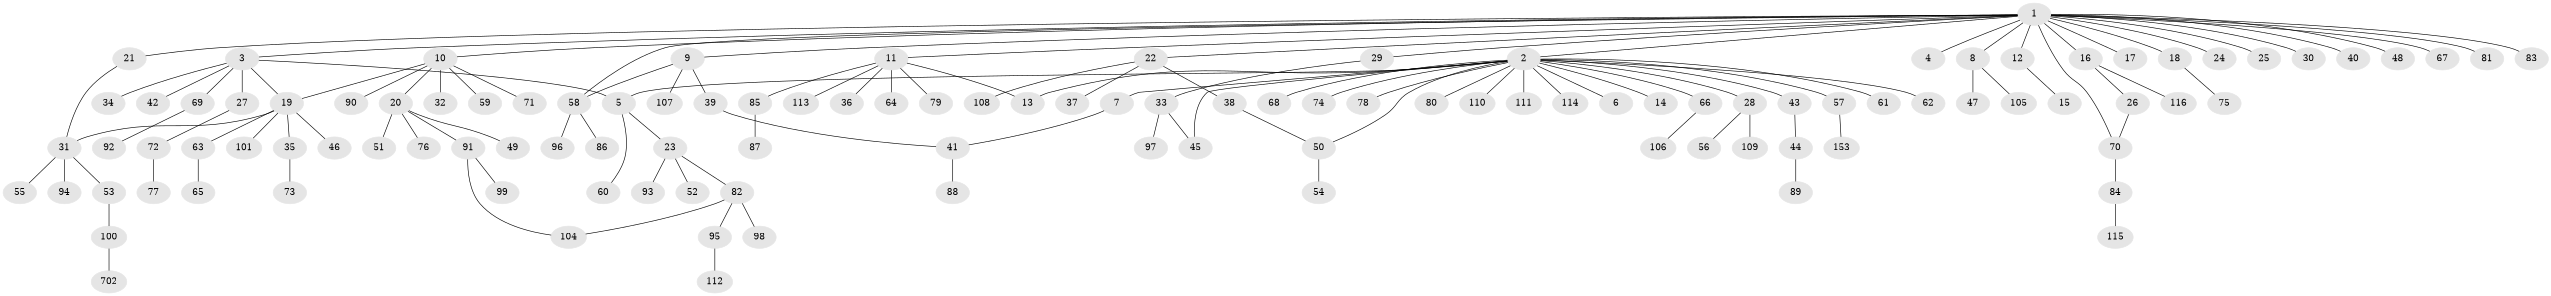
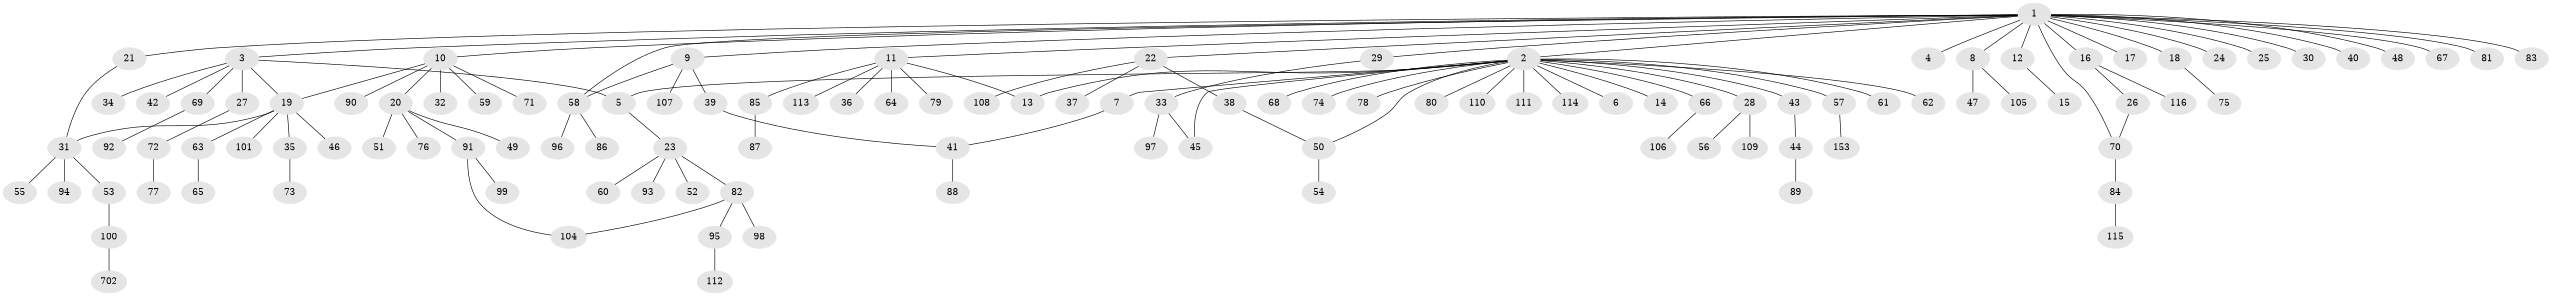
  graph {
    node [color=gray90 style=filled]
    1
    2
    3
    4
    8
    9
    10
    11
    12
    16
    17
    18
    21
    22
    24
    25
    29
    30
    40
    48
    58
    67
    70
    81
    83
    5
    6
    7
    13
    14
    28
    43
    45
    50
    57
    61
    62
    66
    68
    74
    78
    80
    110
    111
    114
    19
    27
    34
    42
    69
    47
    105
    39
    107
    20
    32
    59
    71
    90
    36
    64
    79
    85
    113
    15
    26
    116
    75
    31
    37
    38
    108
    33
    86
    96
    84
    23
    60
    41
    56
    109
    44
    54
    n84 [label=153]
    106
    35
    46
    63
    101
    72
    92
    52
    82
    93
    88
    49
    51
    76
    91
    87
    53
    55
    94
    73
    65
    104
    99
    95
    98
    77
    97
    100
    89
    n114 [label=702]
    115
    112
    1 -- 2
    1 -- 3
    1 -- 4
    1 -- 8
    1 -- 9
    1 -- 10
    1 -- 11
    1 -- 12
    1 -- 16
    1 -- 17
    1 -- 18
    1 -- 21
    1 -- 22
    1 -- 24
    1 -- 25
    1 -- 29
    1 -- 30
    1 -- 40
    1 -- 48
    1 -- 58
    1 -- 67
    1 -- 70
    1 -- 81
    1 -- 83
    2 -- 5
    2 -- 6
    2 -- 7
    2 -- 13
    2 -- 14
    2 -- 28
    2 -- 43
    2 -- 45
    2 -- 50
    2 -- 57
    2 -- 61
    2 -- 62
    2 -- 66
    2 -- 68
    2 -- 74
    2 -- 78
    2 -- 80
    2 -- 110
    2 -- 111
    2 -- 114
    3 -- 5
    3 -- 19
    3 -- 27
    3 -- 34
    3 -- 42
    3 -- 69
    8 -- 47
    8 -- 105
    9 -- 58
    9 -- 39
    9 -- 107
    10 -- 19
    10 -- 20
    10 -- 32
    10 -- 59
    10 -- 71
    10 -- 90
    11 -- 13
    11 -- 36
    11 -- 64
    11 -- 79
    11 -- 85
    11 -- 113
    12 -- 15
    16 -- 26
    16 -- 116
    18 -- 75
    21 -- 31
    22 -- 37
    22 -- 38
    22 -- 108
    29 -- 33
    58 -- 86
    58 -- 96
    70 -- 84
    5 -- 23
-   5 -- 60
+   23 -- 60
    7 -- 41
    28 -- 56
    28 -- 109
    43 -- 44
    50 -- 54
    57 -- n84
    66 -- 106
    19 -- 31
    19 -- 35
    19 -- 46
    19 -- 63
    19 -- 101
    27 -- 72
    69 -- 92
    39 -- 41
    20 -- 49
    20 -- 51
    20 -- 76
    20 -- 91
    85 -- 87
    26 -- 70
    31 -- 53
    31 -- 55
    31 -- 94
    38 -- 50
    33 -- 45
    33 -- 97
    84 -- 115
    23 -- 52
    23 -- 82
    23 -- 93
    41 -- 88
    44 -- 89
    35 -- 73
    63 -- 65
    72 -- 77
    82 -- 104
    82 -- 95
    82 -- 98
    91 -- 104
    91 -- 99
    53 -- 100
    95 -- 112
    100 -- n114
  }
